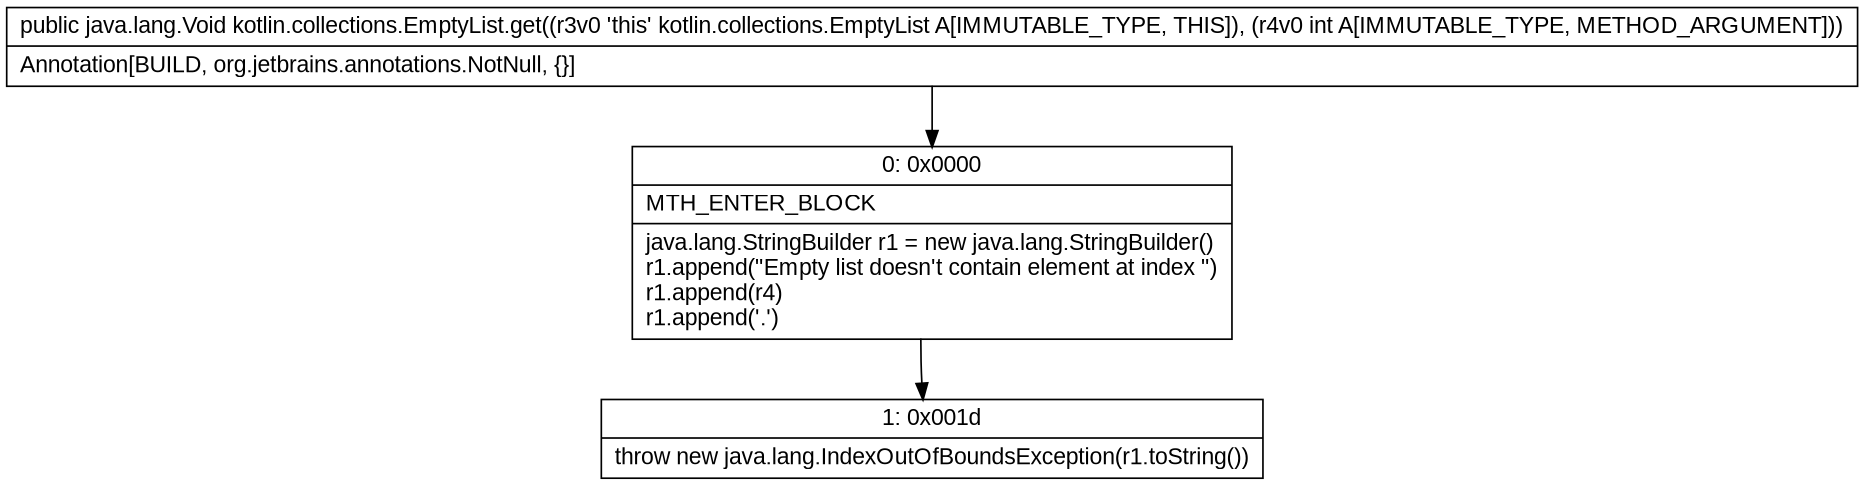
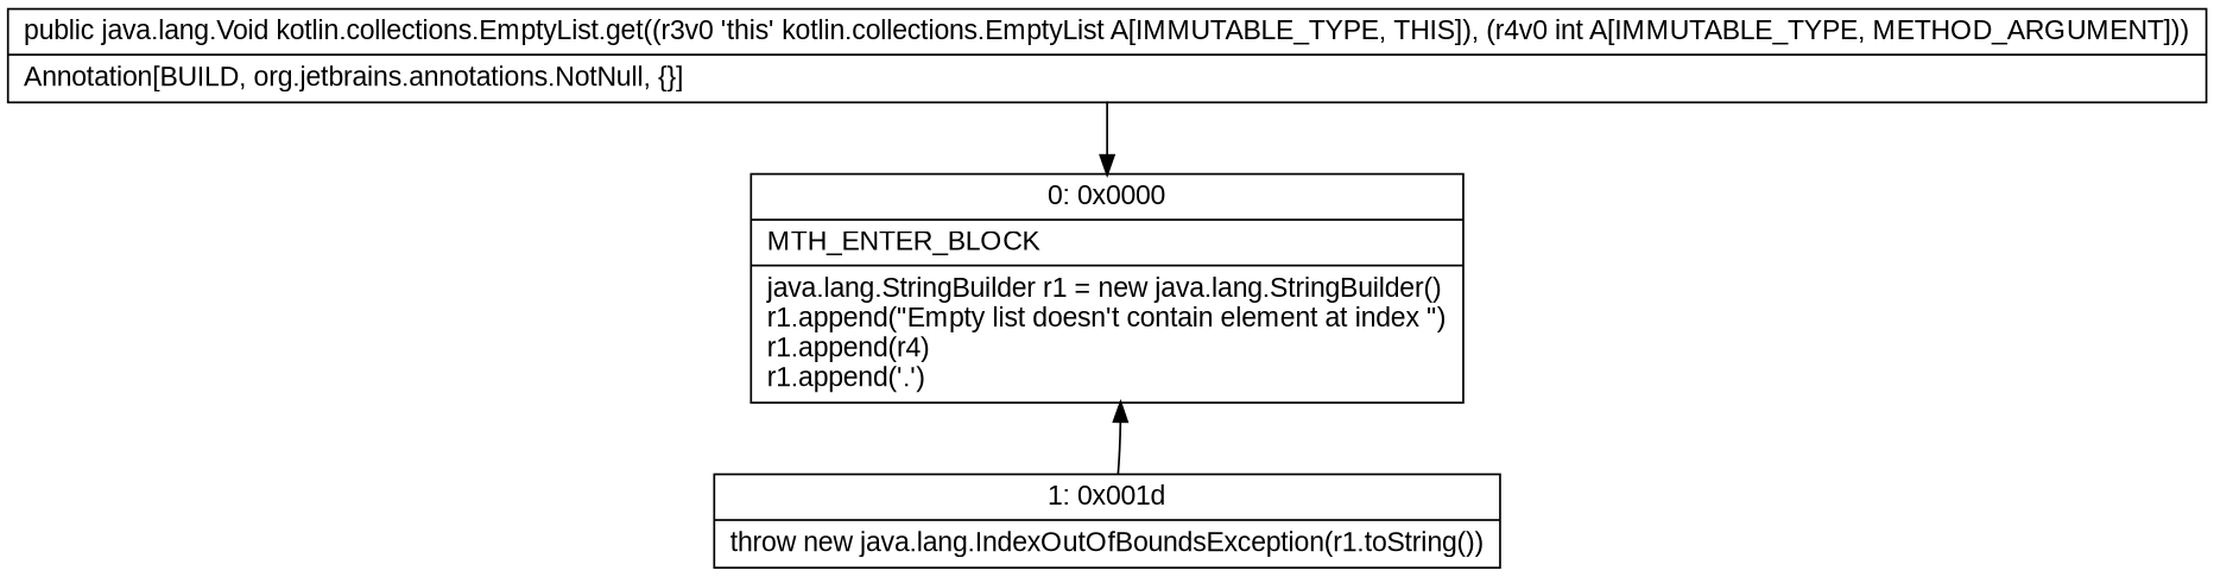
  digraph {
    fontname="Liberation Sans"
    node [shape=record fontname="Liberation Sans"]
    edge [fontname="Liberation Sans"]
    n1 [label="{0\:\ 0x0000|MTH_ENTER_BLOCK\l|java.lang.StringBuilder r1 = new java.lang.StringBuilder()\lr1.append(\"Empty list doesn't contain element at index \")\lr1.append(r4)\lr1.append('.')\l}"]
    n2 [label="{1\:\ 0x001d|throw new java.lang.IndexOutOfBoundsException(r1.toString())\l}"]
    n3 [label="{public java.lang.Void kotlin.collections.EmptyList.get((r3v0 'this' kotlin.collections.EmptyList A[IMMUTABLE_TYPE, THIS]), (r4v0 int A[IMMUTABLE_TYPE, METHOD_ARGUMENT]))  | Annotation[BUILD, org.jetbrains.annotations.NotNull, \{\}]\l}"]
-   n1 -> n2
+   n2 -> n1
    n3 -> n1
  }
